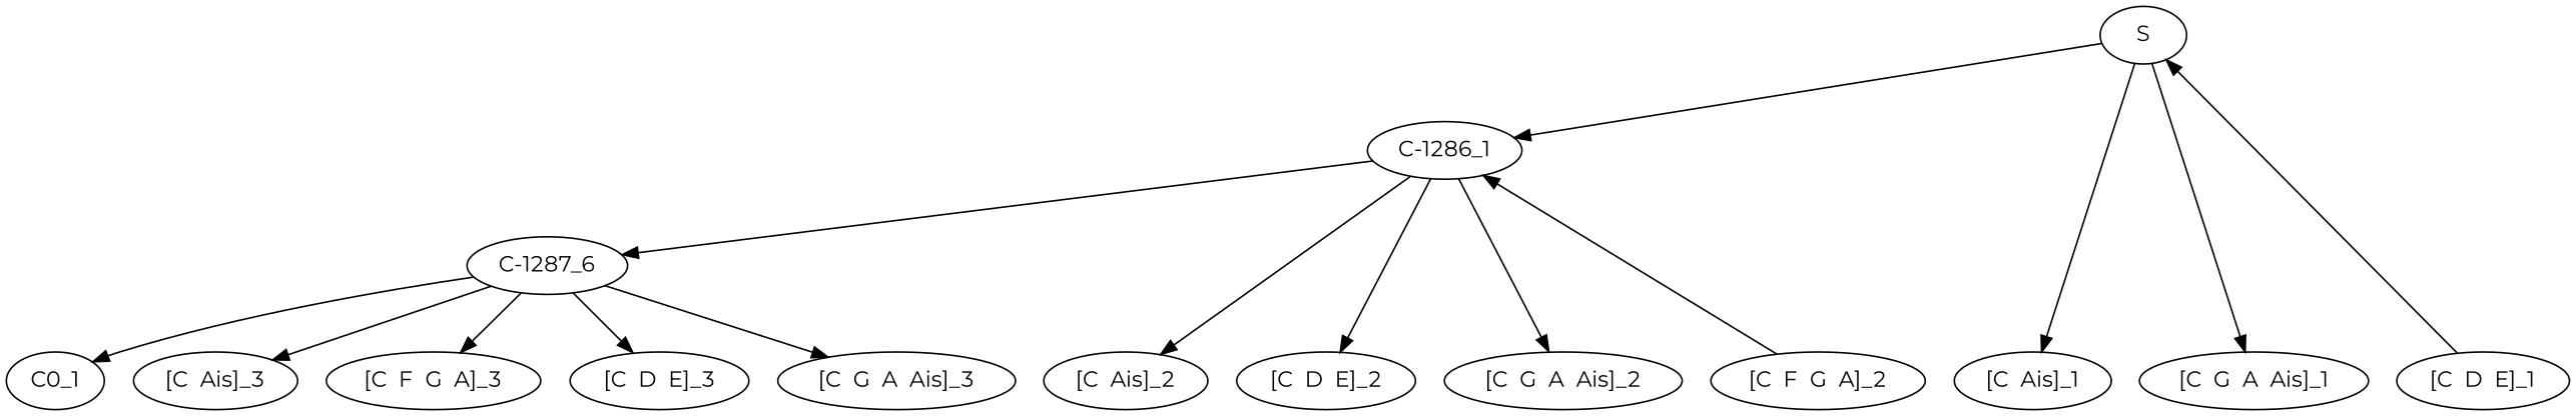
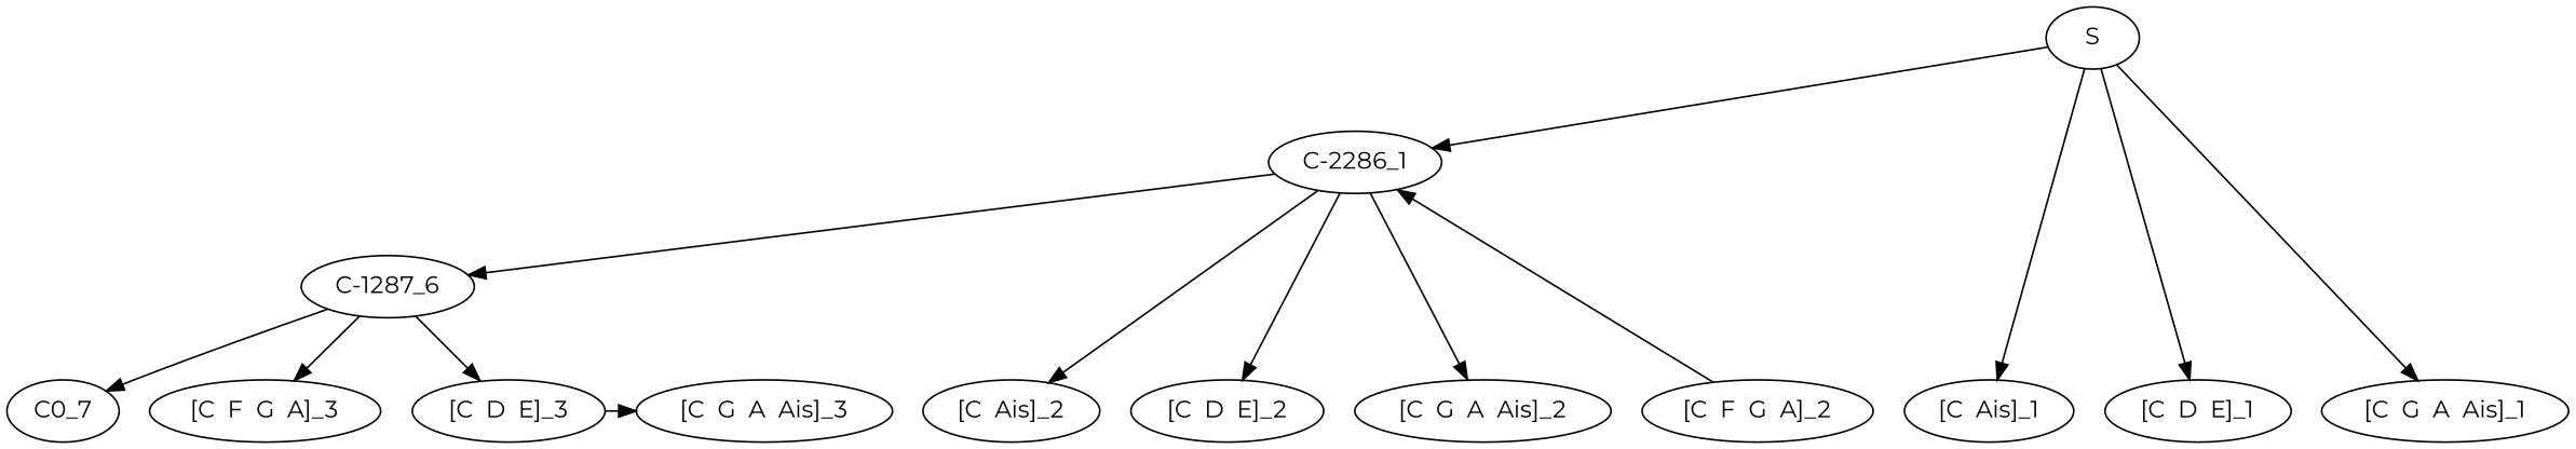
  digraph {
    fontname=Montserrat
    node [fontname=Montserrat]
    edge [fontname=Montserrat]
    S
-   "C-1286_1"
+   "C-1286_1" [label="C-2286_1"]
    n3 [label="C-1287_6"]
-   C0_1
+   C0_1 [label=C0_7]
    "[C  Ais]_1"
    "[C  D  E]_1"
    "[C  G  A  Ais]_1"
    "[C  Ais]_2"
    "[C  F  G  A]_2"
    "[C  D  E]_2"
    "[C  G  A  Ais]_2"
-   "[C  Ais]_3"
    "[C  F  G  A]_3"
    "[C  D  E]_3"
    "[C  G  A  Ais]_3"
    subgraph sub_1 {
      rank=min
      S
    }
    subgraph sub_2 {
      rank=same
      "C-1286_1"
    }
    subgraph sub_3 {
      rank=same
      n3
    }
    subgraph sub_4 {
      rank=same
      C0_1
    }
    subgraph sub_5 {
      rank=same
      "[C  Ais]_1"
      "[C  D  E]_1"
      "[C  G  A  Ais]_1"
      "[C  Ais]_2"
      "[C  F  G  A]_2"
      "[C  D  E]_2"
      "[C  G  A  Ais]_2"
-     "[C  Ais]_3"
      "[C  F  G  A]_3"
      "[C  D  E]_3"
      "[C  G  A  Ais]_3"
    }
    S -> "C-1286_1"
    S -> "[C  Ais]_1"
-   "[C  D  E]_1" -> S
+   S -> "[C  D  E]_1"
    S -> "[C  G  A  Ais]_1"
    "C-1286_1" -> n3
    "C-1286_1" -> "[C  Ais]_2"
    "C-1286_1" -> "[C  D  E]_2"
    "C-1286_1" -> "[C  G  A  Ais]_2"
    n3 -> C0_1
-   n3 -> "[C  Ais]_3"
    n3 -> "[C  F  G  A]_3"
    n3 -> "[C  D  E]_3"
-   n3 -> "[C  G  A  Ais]_3"
+   "[C  D  E]_3" -> "[C  G  A  Ais]_3"
    "[C  F  G  A]_2" -> "C-1286_1"
  }
